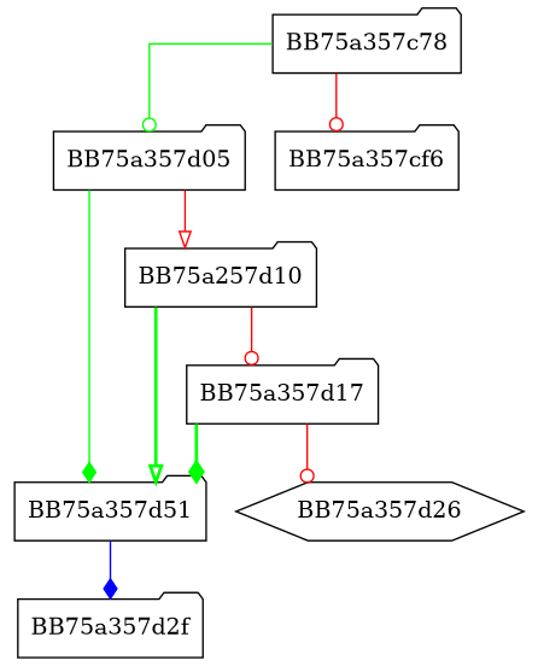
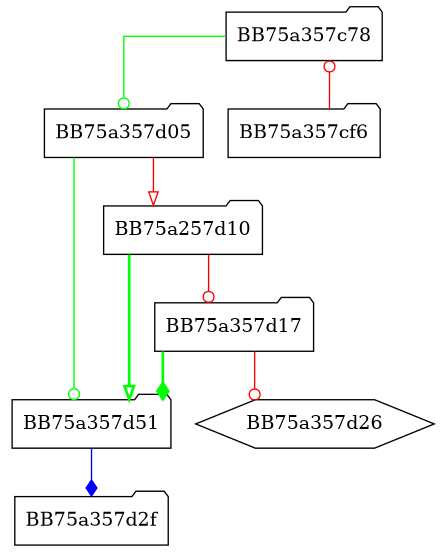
  digraph {
    fontname="DejaVu Serif"
    splines=ortho
    node [fontname="DejaVu Serif" shape=folder]
    edge [arrowhead=odot color=green fontname="DejaVu Serif" style=solid]
    BB75a357c78
    BB75a357d05
    BB75a357cf6
    BB75a357d51
    n5 [label=BB75a257d10]
    BB75a357d2f
    BB75a357d17
    BB75a357d26 [shape=hexagon]
    BB75a357c78 -> BB75a357d05
-   BB75a357c78 -> BB75a357cf6 [color=red]
-   BB75a357d05 -> BB75a357d51 [arrowhead=diamond]
+   BB75a357cf6 -> BB75a357c78 [color=red]
+   BB75a357d05 -> BB75a357d51
    BB75a357d05 -> n5 [arrowhead=onormal color=red]
    BB75a357d51 -> BB75a357d2f [arrowhead=diamond color=blue]
    n5 -> BB75a357d51 [arrowhead=onormal style=bold]
    n5 -> BB75a357d17 [color=red]
    BB75a357d17 -> BB75a357d51 [arrowhead=diamond style=bold]
    BB75a357d17 -> BB75a357d26 [color=red]
  }
